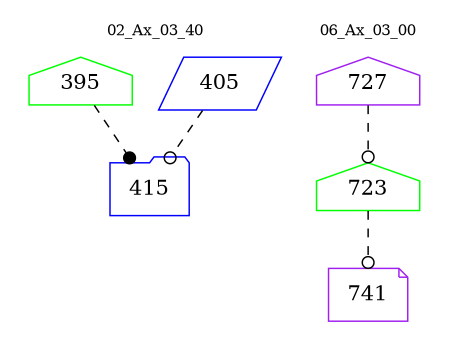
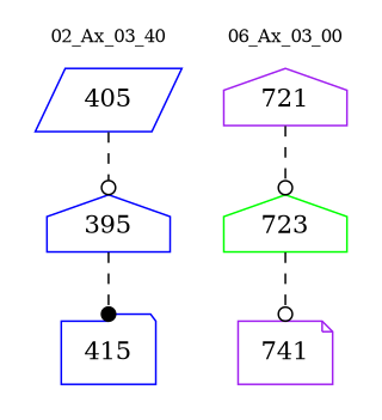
  digraph {
    node [color=blue shape=house]
    edge [arrowhead=odot color=black style=dashed]
    n1 [label=405 shape=parallelogram]
-   n2 [color=green label=395]
+   n2 [label=395]
    n3 [label=415 shape=folder]
-   n4 [color=purple label=727]
+   n4 [color=purple label=721]
    n5 [color=green label=723]
    n6 [color=purple label=741 shape=note]
    subgraph cluster_1 {
      color=white
      fontsize=10
      label="02_Ax_03_40"
      n1
      n2
      n3
    }
    subgraph cluster_2 {
      color=white
      fontsize=10
      label="06_Ax_03_00"
      n4
      n5
      n6
    }
-   n1 -> n3
+   n1 -> n2
    n2 -> n3 [arrowhead=dot]
    n4 -> n5
    n5 -> n6
  }
